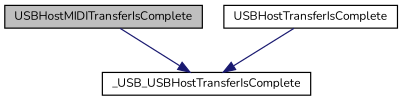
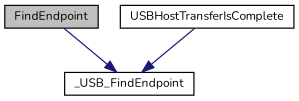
  digraph {
    fontname=Nunito
    rankdir=TB
    node [color=black fillcolor=white fontname=Nunito fontsize=10 shape=record style=filled]
    edge [color=midnightblue fontname=Nunito fontsize=10 labelfontname=Helvetica labelfontsize=10 style=solid]
-   n1 [fillcolor=grey75 fontcolor=black height=0.2 label=USBHostMIDITransferIsComplete width=0.4]
-   n2 [height=0.2 label=_USB_USBHostTransferIsComplete width=0.4]
+   n1 [fillcolor=grey75 fontcolor=black height=0.2 label=FindEndpoint width=0.4]
+   n2 [height=0.2 label=_USB_FindEndpoint width=0.4]
    n3 [height=0.2 label=USBHostTransferIsComplete width=0.4]
    n1 -> n2
    n3 -> n2
  }
